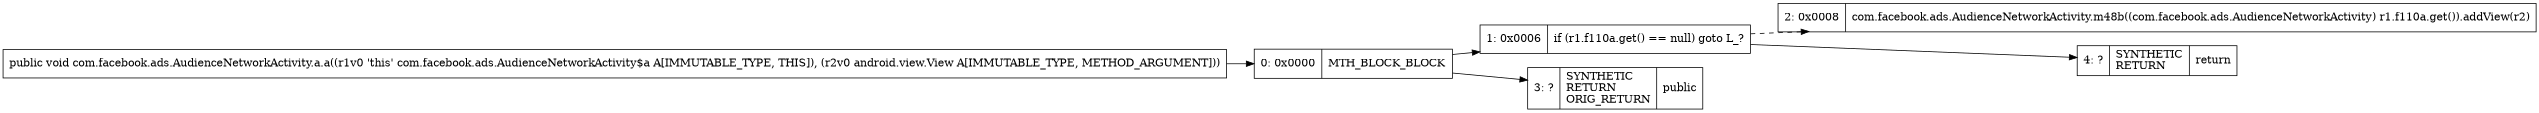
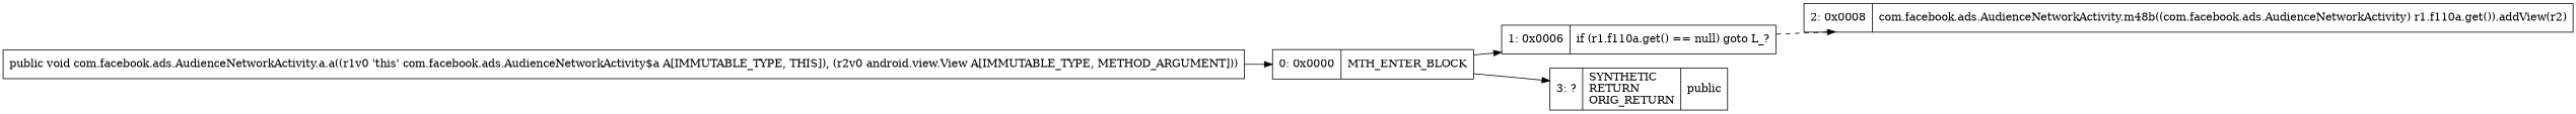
  digraph {
    rankdir=LR
    node [shape=record]
-   n1 [label="{0\:\ 0x0000|MTH_BLOCK_BLOCK\l}"]
+   n1 [label="{0\:\ 0x0000|MTH_ENTER_BLOCK\l}"]
    n2 [label="{1\:\ 0x0006|if (r1.f110a.get() == null) goto L_?\l}"]
    n3 [label="{3\:\ ?|SYNTHETIC\lRETURN\lORIG_RETURN\l|public\l}"]
    n4 [label="{2\:\ 0x0008|com.facebook.ads.AudienceNetworkActivity.m48b((com.facebook.ads.AudienceNetworkActivity) r1.f110a.get()).addView(r2)\l}"]
-   n5 [label="{4\:\ ?|SYNTHETIC\lRETURN\l|return\l}"]
    n6 [label="{public void com.facebook.ads.AudienceNetworkActivity.a.a((r1v0 'this' com.facebook.ads.AudienceNetworkActivity$a A[IMMUTABLE_TYPE, THIS]), (r2v0 android.view.View A[IMMUTABLE_TYPE, METHOD_ARGUMENT])) }"]
    n1 -> n2
    n1 -> n3
    n2 -> n4 [style=dashed]
-   n2 -> n5
    n6 -> n1
  }
